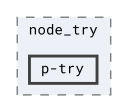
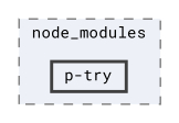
  digraph {
    compound=true
    fontname="Roboto Mono"
    n1 [color=grey25 fillcolor="#edf0f7" fontname="Roboto Mono" fontsize=10 height=0.2 label="p-try" shape=box style="filled,bold" width=0.4]
    subgraph cluster_1 {
      bgcolor="#edf0f7"
      fontsize=10
-     label=node_try
+     label=node_modules
      pencolor=grey50
      style="filled,dashed"
      n1
    }
  }
